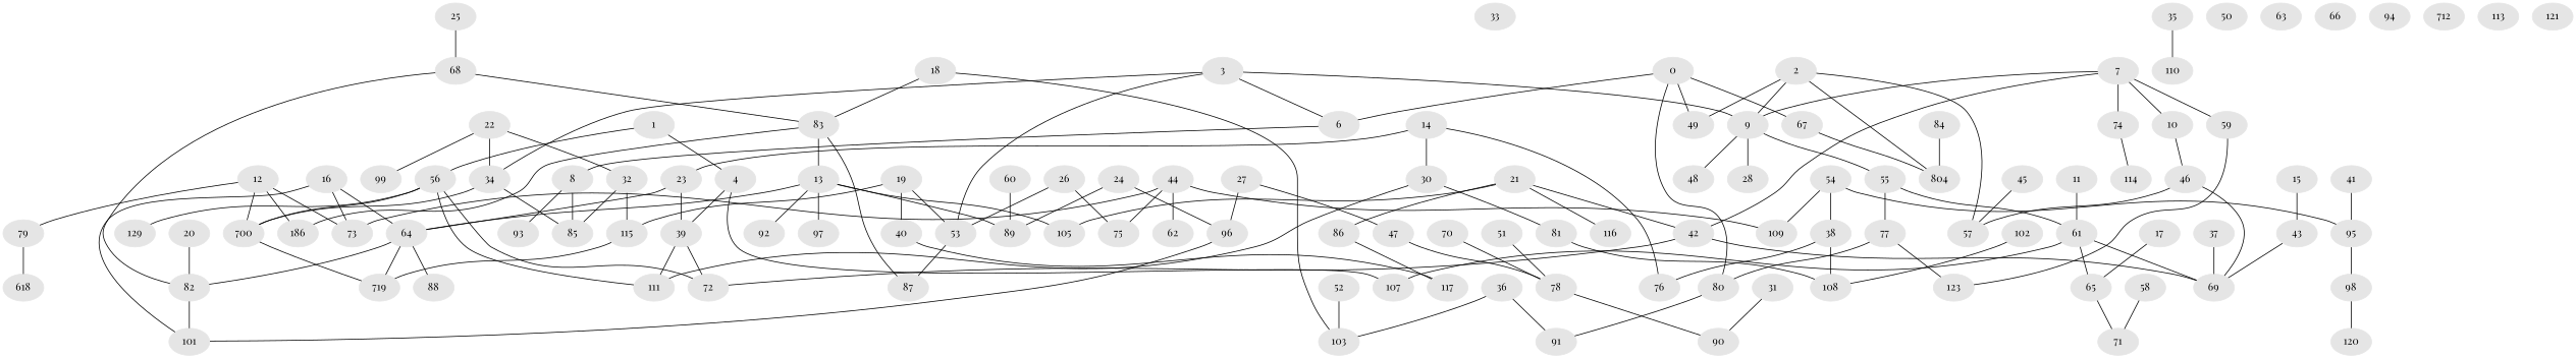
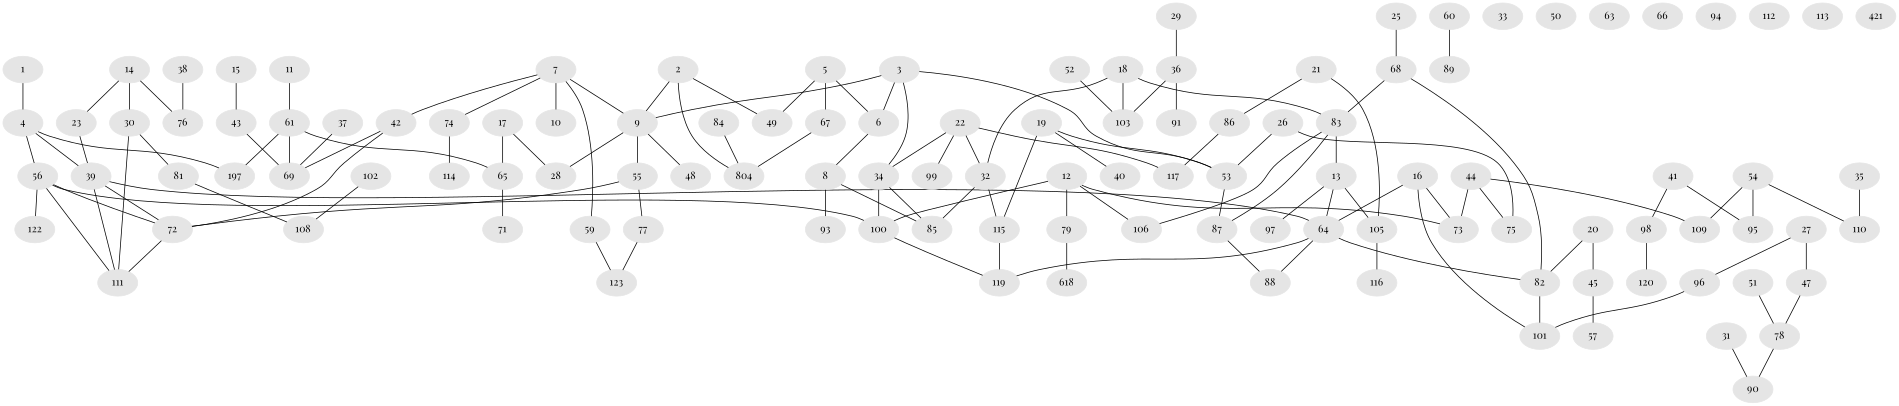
  graph {
    fontname="Playfair Display"
    node [color=gray90 fontname="Playfair Display" style=filled]
    edge [fontname="Playfair Display"]
    1
    4
    56
    39
-   107
-   100 [label=700]
+   107 [label=197]
+   100
    111
    72
-   122 [label=129]
+   122
    2
    9
    49
    57
    n14 [label=804]
    28
    48
    55
    3
    6
    34
    53
    8
    85
    87
-   5 [label=0]
+   5
    67
-   80
    91
    93
    7
    10
    42
    59
    74
-   46
    69
    123
    114
    77
    11
    61
    65
    12
    73
    79
-   106 [label=186]
+   106
    13
    64
    89
-   92
    97
    105
    n53 [label=618]
-   119 [label=719]
+   119
    82
    88
    116
    14
    23
    30
    76
    81
    15
    43
    16
    101
    17
    71
    18
    32
    83
    103
    115
    19
    40
    20
    45
    21
    86
    117
    22
    99
-   24
    96
    25
    68
    26
    75
    27
    47
    78
+   29
    36
    108
    31
    90
    33
    35
    110
    37
    38
    41
    95
    98
    120
    44
-   62
    109
    50
    51
    52
    54
-   58
    60
    63
    66
-   70
    84
    94
    102
-   112 [label=712]
+   112
    113
-   121
+   121 [label=421]
    1 -- 4
-   1 -- 56
+   4 -- 56
    4 -- 39
    4 -- 107
    56 -- 100
    56 -- 111
    56 -- 72
    56 -- 122
    39 -- 111
    39 -- 72
    100 -- 119
+   72 -- 111
    2 -- 9
    2 -- 49
-   2 -- 57
    2 -- n14
    9 -- 28
    9 -- 48
    9 -- 55
-   55 -- 61
+   55 -- 72
    55 -- 77
    3 -- 9
    3 -- 6
    3 -- 34
    3 -- 53
    6 -- 8
    34 -- 100
    34 -- 85
    53 -- 87
    8 -- 85
    8 -- 93
+   87 -- 88
    5 -- 49
    5 -- 6
    5 -- 67
-   5 -- 80
    67 -- n14
-   80 -- 91
    7 -- 9
    7 -- 10
    7 -- 42
    7 -- 59
    7 -- 74
-   10 -- 46
    42 -- 72
    42 -- 69
    59 -- 123
    74 -- 114
-   46 -- 57
-   46 -- 69
-   77 -- 80
    77 -- 123
    11 -- 61
    61 -- 107
    61 -- 69
    61 -- 65
    65 -- 71
    12 -- 100
    12 -- 73
    12 -- 79
    12 -- 106
    79 -- n53
    13 -- 64
-   13 -- 89
-   13 -- 92
    13 -- 97
    13 -- 105
    64 -- 119
    64 -- 82
    64 -- 88
-   21 -- 116
+   105 -- 116
    82 -- 101
    14 -- 23
    14 -- 30
    14 -- 76
    23 -- 39
-   23 -- 64
+   39 -- 64
    30 -- 111
    30 -- 81
    81 -- 108
    15 -- 43
    43 -- 69
    16 -- 73
    16 -- 64
    16 -- 101
+   17 -- 28
    17 -- 65
+   18 -- 32
    18 -- 83
    18 -- 103
    32 -- 85
    32 -- 115
    83 -- 87
    83 -- 106
    83 -- 13
    115 -- 119
    19 -- 53
    19 -- 115
    19 -- 40
    20 -- 82
+   20 -- 45
    45 -- 57
-   21 -- 42
    21 -- 105
    21 -- 86
    86 -- 117
    22 -- 34
    22 -- 32
-   40 -- 117
+   22 -- 117
    22 -- 99
-   24 -- 89
-   24 -- 96
    96 -- 101
    25 -- 68
    68 -- 82
    68 -- 83
    26 -- 53
    26 -- 75
    27 -- 96
    27 -- 47
    47 -- 78
    78 -- 90
+   29 -- 36
    36 -- 91
    36 -- 103
    31 -- 90
    35 -- 110
    37 -- 69
    38 -- 76
-   38 -- 108
    41 -- 95
-   95 -- 98
+   41 -- 98
    98 -- 120
    44 -- 73
    44 -- 75
-   44 -- 62
    44 -- 109
    51 -- 78
    52 -- 103
-   54 -- 38
+   54 -- 110
    54 -- 95
    54 -- 109
-   58 -- 71
    60 -- 89
-   70 -- 78
    84 -- n14
    102 -- 108
  }
